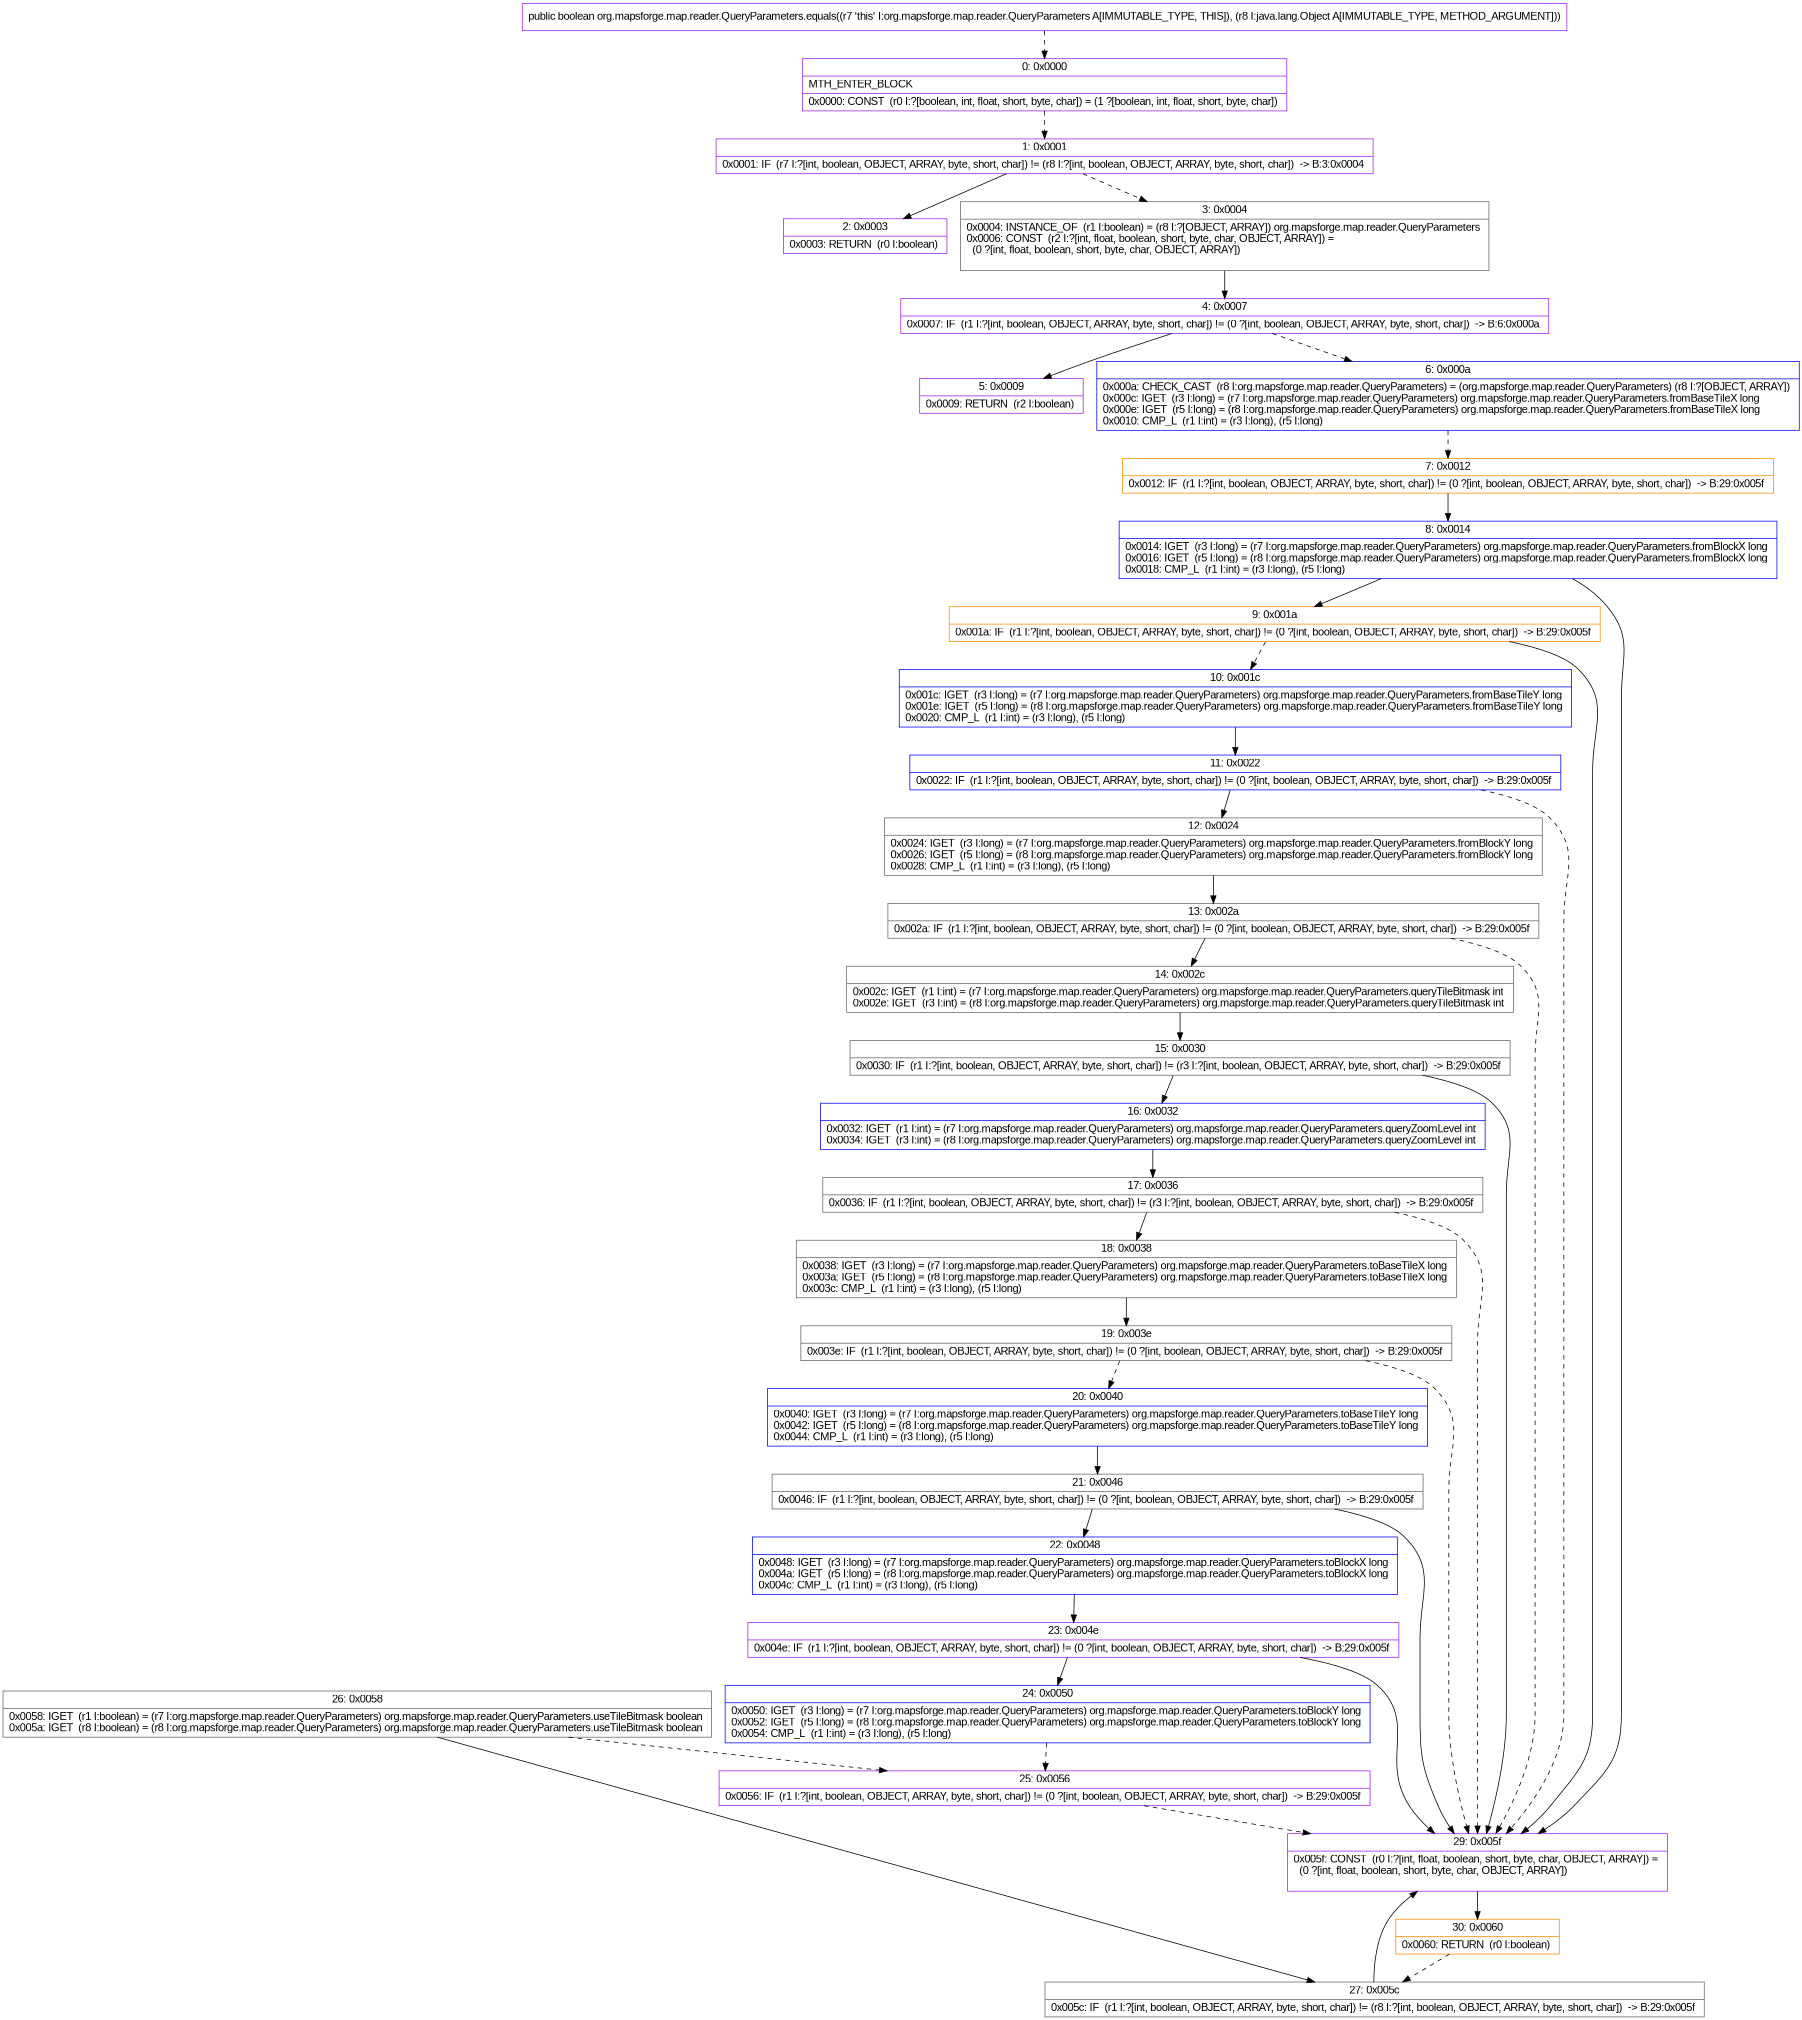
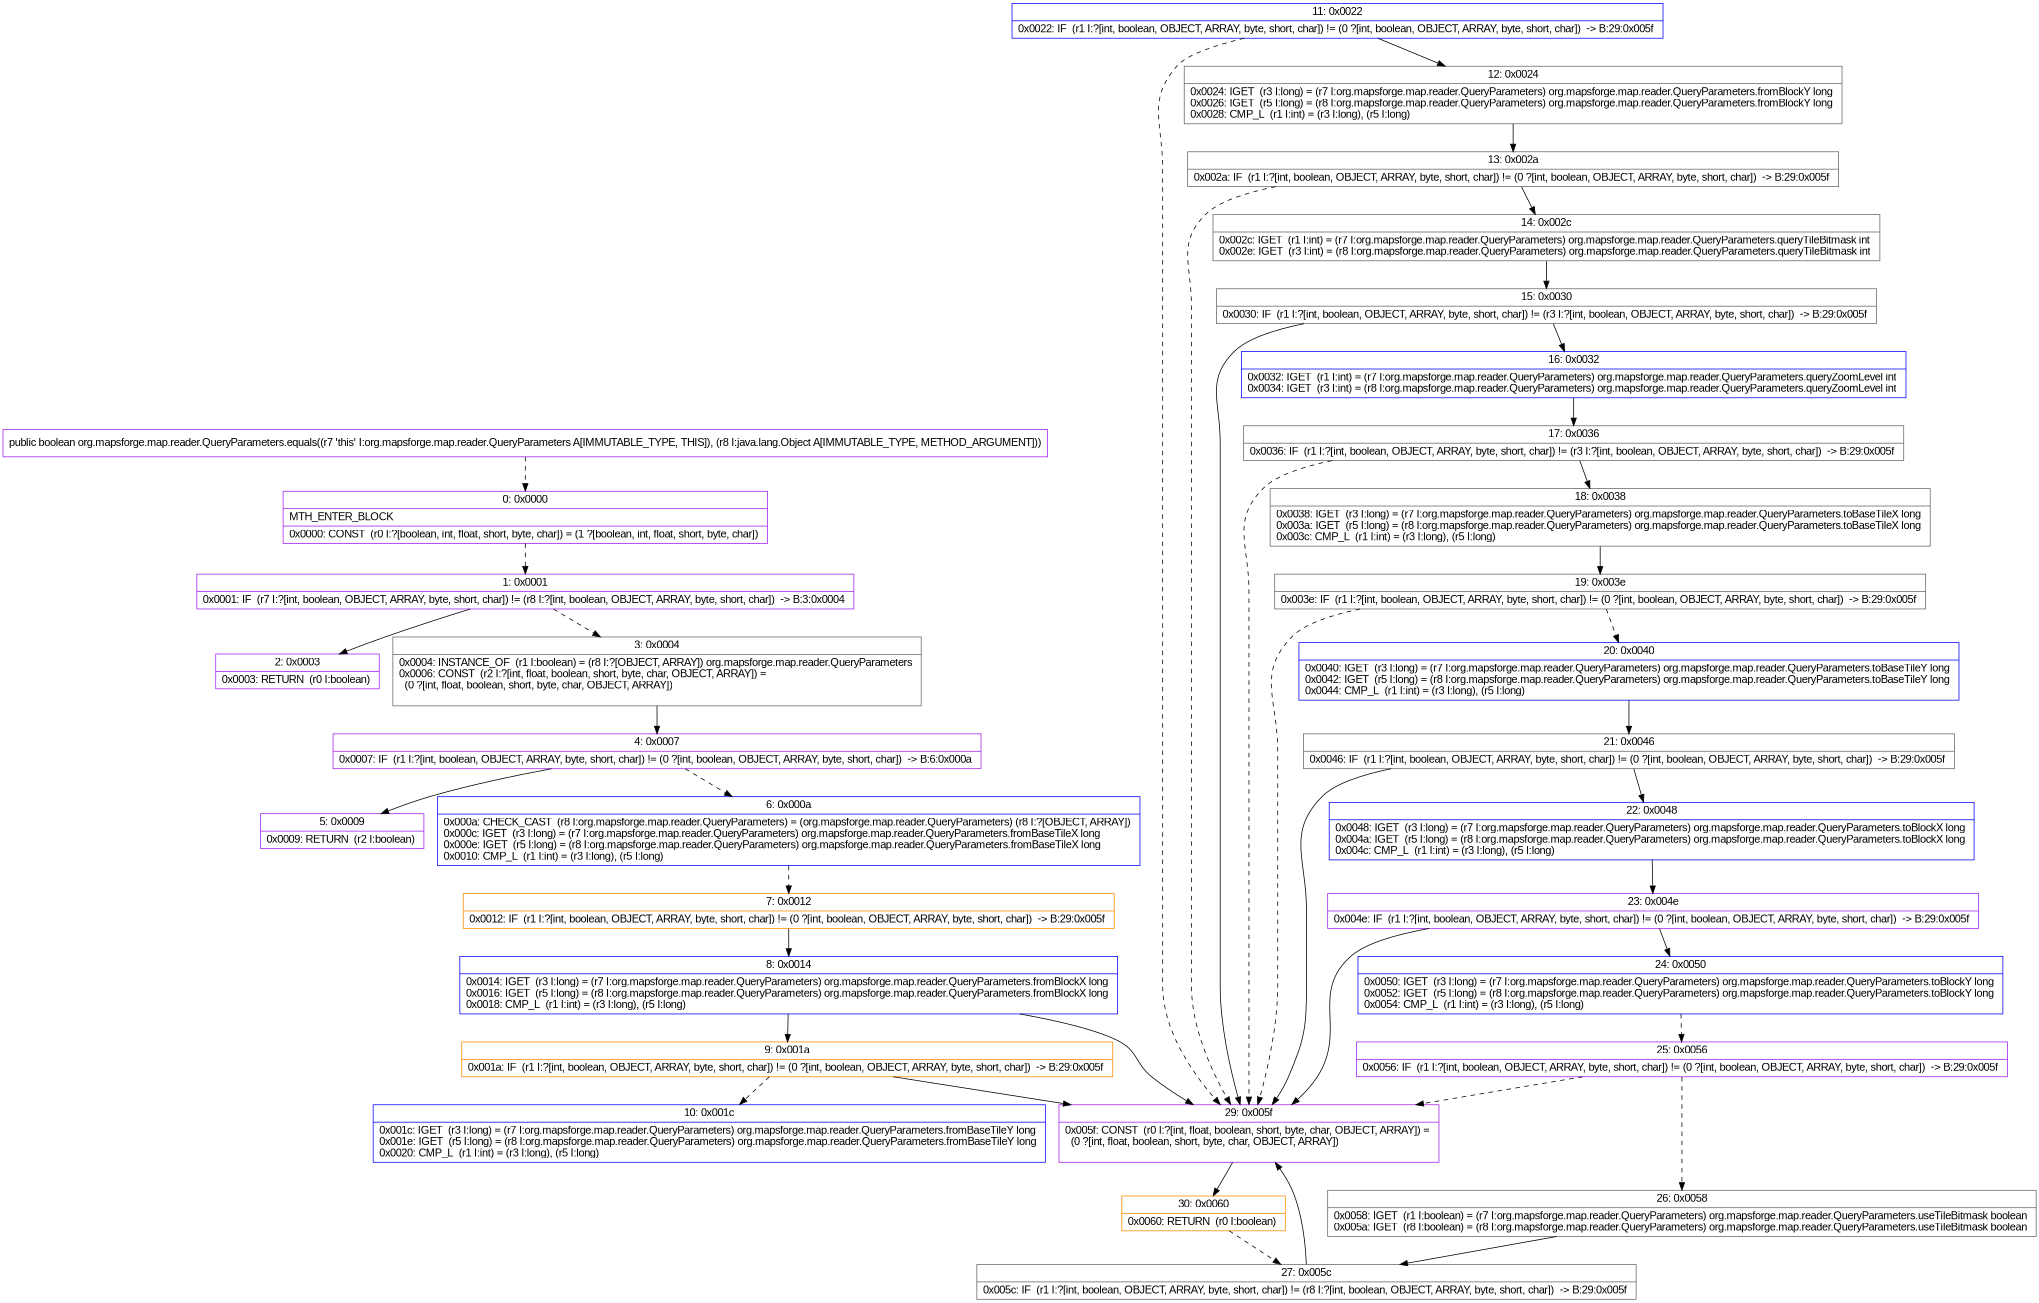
  digraph {
    fontname="Liberation Sans"
    node [color=gray40 fontname="Liberation Sans" shape=record]
    edge [fontname="Liberation Sans" style=solid]
    n1 [color=purple label="{0\:\ 0x0000|MTH_ENTER_BLOCK\l|0x0000: CONST  (r0 I:?[boolean, int, float, short, byte, char]) = (1 ?[boolean, int, float, short, byte, char]) \l}"]
    n2 [color=purple label="{1\:\ 0x0001|0x0001: IF  (r7 I:?[int, boolean, OBJECT, ARRAY, byte, short, char]) != (r8 I:?[int, boolean, OBJECT, ARRAY, byte, short, char])  \-\> B:3:0x0004 \l}"]
    n3 [color=purple label="{2\:\ 0x0003|0x0003: RETURN  (r0 I:boolean) \l}"]
    n4 [label="{3\:\ 0x0004|0x0004: INSTANCE_OF  (r1 I:boolean) = (r8 I:?[OBJECT, ARRAY]) org.mapsforge.map.reader.QueryParameters \l0x0006: CONST  (r2 I:?[int, float, boolean, short, byte, char, OBJECT, ARRAY]) = \l  (0 ?[int, float, boolean, short, byte, char, OBJECT, ARRAY])\l \l}"]
    n5 [color=purple label="{4\:\ 0x0007|0x0007: IF  (r1 I:?[int, boolean, OBJECT, ARRAY, byte, short, char]) != (0 ?[int, boolean, OBJECT, ARRAY, byte, short, char])  \-\> B:6:0x000a \l}"]
    n6 [color=purple label="{5\:\ 0x0009|0x0009: RETURN  (r2 I:boolean) \l}"]
    n7 [color=blue label="{6\:\ 0x000a|0x000a: CHECK_CAST  (r8 I:org.mapsforge.map.reader.QueryParameters) = (org.mapsforge.map.reader.QueryParameters) (r8 I:?[OBJECT, ARRAY]) \l0x000c: IGET  (r3 I:long) = (r7 I:org.mapsforge.map.reader.QueryParameters) org.mapsforge.map.reader.QueryParameters.fromBaseTileX long \l0x000e: IGET  (r5 I:long) = (r8 I:org.mapsforge.map.reader.QueryParameters) org.mapsforge.map.reader.QueryParameters.fromBaseTileX long \l0x0010: CMP_L  (r1 I:int) = (r3 I:long), (r5 I:long) \l}"]
    n8 [color=darkorange label="{7\:\ 0x0012|0x0012: IF  (r1 I:?[int, boolean, OBJECT, ARRAY, byte, short, char]) != (0 ?[int, boolean, OBJECT, ARRAY, byte, short, char])  \-\> B:29:0x005f \l}"]
    n9 [color=blue label="{8\:\ 0x0014|0x0014: IGET  (r3 I:long) = (r7 I:org.mapsforge.map.reader.QueryParameters) org.mapsforge.map.reader.QueryParameters.fromBlockX long \l0x0016: IGET  (r5 I:long) = (r8 I:org.mapsforge.map.reader.QueryParameters) org.mapsforge.map.reader.QueryParameters.fromBlockX long \l0x0018: CMP_L  (r1 I:int) = (r3 I:long), (r5 I:long) \l}"]
    n10 [color=purple label="{29\:\ 0x005f|0x005f: CONST  (r0 I:?[int, float, boolean, short, byte, char, OBJECT, ARRAY]) = \l  (0 ?[int, float, boolean, short, byte, char, OBJECT, ARRAY])\l \l}"]
    n11 [color=darkorange label="{9\:\ 0x001a|0x001a: IF  (r1 I:?[int, boolean, OBJECT, ARRAY, byte, short, char]) != (0 ?[int, boolean, OBJECT, ARRAY, byte, short, char])  \-\> B:29:0x005f \l}"]
    n12 [color=darkorange label="{30\:\ 0x0060|0x0060: RETURN  (r0 I:boolean) \l}"]
    n13 [color=blue label="{10\:\ 0x001c|0x001c: IGET  (r3 I:long) = (r7 I:org.mapsforge.map.reader.QueryParameters) org.mapsforge.map.reader.QueryParameters.fromBaseTileY long \l0x001e: IGET  (r5 I:long) = (r8 I:org.mapsforge.map.reader.QueryParameters) org.mapsforge.map.reader.QueryParameters.fromBaseTileY long \l0x0020: CMP_L  (r1 I:int) = (r3 I:long), (r5 I:long) \l}"]
    n14 [color=blue label="{11\:\ 0x0022|0x0022: IF  (r1 I:?[int, boolean, OBJECT, ARRAY, byte, short, char]) != (0 ?[int, boolean, OBJECT, ARRAY, byte, short, char])  \-\> B:29:0x005f \l}"]
    n15 [label="{12\:\ 0x0024|0x0024: IGET  (r3 I:long) = (r7 I:org.mapsforge.map.reader.QueryParameters) org.mapsforge.map.reader.QueryParameters.fromBlockY long \l0x0026: IGET  (r5 I:long) = (r8 I:org.mapsforge.map.reader.QueryParameters) org.mapsforge.map.reader.QueryParameters.fromBlockY long \l0x0028: CMP_L  (r1 I:int) = (r3 I:long), (r5 I:long) \l}"]
    n16 [label="{13\:\ 0x002a|0x002a: IF  (r1 I:?[int, boolean, OBJECT, ARRAY, byte, short, char]) != (0 ?[int, boolean, OBJECT, ARRAY, byte, short, char])  \-\> B:29:0x005f \l}"]
    n17 [label="{14\:\ 0x002c|0x002c: IGET  (r1 I:int) = (r7 I:org.mapsforge.map.reader.QueryParameters) org.mapsforge.map.reader.QueryParameters.queryTileBitmask int \l0x002e: IGET  (r3 I:int) = (r8 I:org.mapsforge.map.reader.QueryParameters) org.mapsforge.map.reader.QueryParameters.queryTileBitmask int \l}"]
    n18 [label="{15\:\ 0x0030|0x0030: IF  (r1 I:?[int, boolean, OBJECT, ARRAY, byte, short, char]) != (r3 I:?[int, boolean, OBJECT, ARRAY, byte, short, char])  \-\> B:29:0x005f \l}"]
    n19 [color=blue label="{16\:\ 0x0032|0x0032: IGET  (r1 I:int) = (r7 I:org.mapsforge.map.reader.QueryParameters) org.mapsforge.map.reader.QueryParameters.queryZoomLevel int \l0x0034: IGET  (r3 I:int) = (r8 I:org.mapsforge.map.reader.QueryParameters) org.mapsforge.map.reader.QueryParameters.queryZoomLevel int \l}"]
    n20 [label="{17\:\ 0x0036|0x0036: IF  (r1 I:?[int, boolean, OBJECT, ARRAY, byte, short, char]) != (r3 I:?[int, boolean, OBJECT, ARRAY, byte, short, char])  \-\> B:29:0x005f \l}"]
    n21 [label="{18\:\ 0x0038|0x0038: IGET  (r3 I:long) = (r7 I:org.mapsforge.map.reader.QueryParameters) org.mapsforge.map.reader.QueryParameters.toBaseTileX long \l0x003a: IGET  (r5 I:long) = (r8 I:org.mapsforge.map.reader.QueryParameters) org.mapsforge.map.reader.QueryParameters.toBaseTileX long \l0x003c: CMP_L  (r1 I:int) = (r3 I:long), (r5 I:long) \l}"]
    n22 [label="{19\:\ 0x003e|0x003e: IF  (r1 I:?[int, boolean, OBJECT, ARRAY, byte, short, char]) != (0 ?[int, boolean, OBJECT, ARRAY, byte, short, char])  \-\> B:29:0x005f \l}"]
    n23 [color=blue label="{20\:\ 0x0040|0x0040: IGET  (r3 I:long) = (r7 I:org.mapsforge.map.reader.QueryParameters) org.mapsforge.map.reader.QueryParameters.toBaseTileY long \l0x0042: IGET  (r5 I:long) = (r8 I:org.mapsforge.map.reader.QueryParameters) org.mapsforge.map.reader.QueryParameters.toBaseTileY long \l0x0044: CMP_L  (r1 I:int) = (r3 I:long), (r5 I:long) \l}"]
    n24 [label="{21\:\ 0x0046|0x0046: IF  (r1 I:?[int, boolean, OBJECT, ARRAY, byte, short, char]) != (0 ?[int, boolean, OBJECT, ARRAY, byte, short, char])  \-\> B:29:0x005f \l}"]
    n25 [color=blue label="{22\:\ 0x0048|0x0048: IGET  (r3 I:long) = (r7 I:org.mapsforge.map.reader.QueryParameters) org.mapsforge.map.reader.QueryParameters.toBlockX long \l0x004a: IGET  (r5 I:long) = (r8 I:org.mapsforge.map.reader.QueryParameters) org.mapsforge.map.reader.QueryParameters.toBlockX long \l0x004c: CMP_L  (r1 I:int) = (r3 I:long), (r5 I:long) \l}"]
    n26 [color=purple label="{23\:\ 0x004e|0x004e: IF  (r1 I:?[int, boolean, OBJECT, ARRAY, byte, short, char]) != (0 ?[int, boolean, OBJECT, ARRAY, byte, short, char])  \-\> B:29:0x005f \l}"]
    n27 [color=blue label="{24\:\ 0x0050|0x0050: IGET  (r3 I:long) = (r7 I:org.mapsforge.map.reader.QueryParameters) org.mapsforge.map.reader.QueryParameters.toBlockY long \l0x0052: IGET  (r5 I:long) = (r8 I:org.mapsforge.map.reader.QueryParameters) org.mapsforge.map.reader.QueryParameters.toBlockY long \l0x0054: CMP_L  (r1 I:int) = (r3 I:long), (r5 I:long) \l}"]
    n28 [color=purple label="{25\:\ 0x0056|0x0056: IF  (r1 I:?[int, boolean, OBJECT, ARRAY, byte, short, char]) != (0 ?[int, boolean, OBJECT, ARRAY, byte, short, char])  \-\> B:29:0x005f \l}"]
    n29 [label="{26\:\ 0x0058|0x0058: IGET  (r1 I:boolean) = (r7 I:org.mapsforge.map.reader.QueryParameters) org.mapsforge.map.reader.QueryParameters.useTileBitmask boolean \l0x005a: IGET  (r8 I:boolean) = (r8 I:org.mapsforge.map.reader.QueryParameters) org.mapsforge.map.reader.QueryParameters.useTileBitmask boolean \l}"]
    n30 [label="{27\:\ 0x005c|0x005c: IF  (r1 I:?[int, boolean, OBJECT, ARRAY, byte, short, char]) != (r8 I:?[int, boolean, OBJECT, ARRAY, byte, short, char])  \-\> B:29:0x005f \l}"]
    n31 [color=purple label="{public boolean org.mapsforge.map.reader.QueryParameters.equals((r7 'this' I:org.mapsforge.map.reader.QueryParameters A[IMMUTABLE_TYPE, THIS]), (r8 I:java.lang.Object A[IMMUTABLE_TYPE, METHOD_ARGUMENT])) }"]
    n1 -> n2 [style=dashed]
    n2 -> n3
    n2 -> n4 [style=dashed]
    n4 -> n5
    n5 -> n6
    n5 -> n7 [style=dashed]
    n7 -> n8 [style=dashed]
    n8 -> n9
    n9 -> n10
    n9 -> n11
    n10 -> n12
    n11 -> n10
    n11 -> n13 [style=dashed]
    n12 -> n30 [style=dashed]
-   n13 -> n14
    n14 -> n10 [style=dashed]
    n14 -> n15
    n15 -> n16
    n16 -> n10 [style=dashed]
    n16 -> n17
    n17 -> n18
    n18 -> n10
    n18 -> n19
    n19 -> n20
    n20 -> n10 [style=dashed]
    n20 -> n21
    n21 -> n22
    n22 -> n10 [style=dashed]
    n22 -> n23 [style=dashed]
    n23 -> n24
    n24 -> n10
    n24 -> n25
    n25 -> n26
    n26 -> n10
    n26 -> n27
    n27 -> n28 [style=dashed]
    n28 -> n10 [style=dashed]
-   n29 -> n28 [style=dashed]
+   n28 -> n29 [style=dashed]
    n29 -> n30
    n30 -> n10
    n31 -> n1 [style=dashed]
  }
